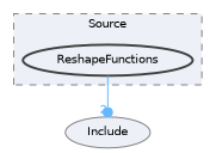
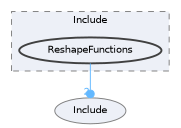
  digraph {
    compound=true
    node [fillcolor="#edf0f7" fontname=Helvetica fontsize=10 shape=ellipse]
    n1 [color=grey25 height=0.2 label=ReshapeFunctions style="filled,bold" width=0.4]
    n2 [color=grey50 height=0.2 label=Include style=filled width=0.4]
    subgraph cluster_1 {
      bgcolor="#edf0f7"
      fontname=Helvetica
      fontsize=10
-     label=Source
+     label=Include
      pencolor=grey50
      style="filled,dashed"
      n1
    }
    n1 -> n2 [color=steelblue1 fontcolor=steelblue1 fontname=Helvetica fontsize=10 headlabel=2 labeldistance=1.5 labelfontname=Helvetica labelfontsize=10 arrowhead=dot]
  }
